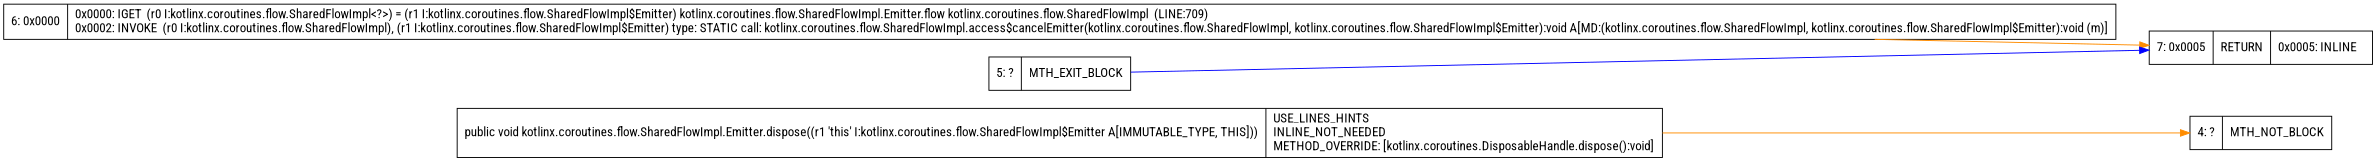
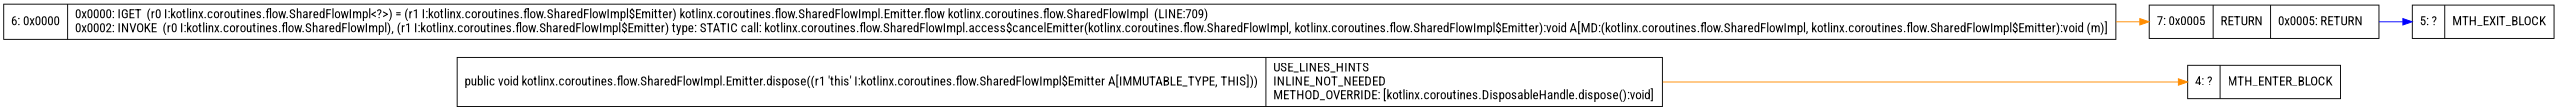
  digraph {
    fontname="Roboto Condensed"
    rankdir=LR
    node [fontname="Roboto Condensed" shape=record]
    edge [color=darkorange fontname="Roboto Condensed"]
-   n1 [label="{4\:\ ?|MTH_NOT_BLOCK\l}"]
+   n1 [label="{4\:\ ?|MTH_ENTER_BLOCK\l}"]
    n2 [label="{6\:\ 0x0000|0x0000: IGET  (r0 I:kotlinx.coroutines.flow.SharedFlowImpl\<?\>) = (r1 I:kotlinx.coroutines.flow.SharedFlowImpl$Emitter) kotlinx.coroutines.flow.SharedFlowImpl.Emitter.flow kotlinx.coroutines.flow.SharedFlowImpl  (LINE:709)\l0x0002: INVOKE  (r0 I:kotlinx.coroutines.flow.SharedFlowImpl), (r1 I:kotlinx.coroutines.flow.SharedFlowImpl$Emitter) type: STATIC call: kotlinx.coroutines.flow.SharedFlowImpl.access$cancelEmitter(kotlinx.coroutines.flow.SharedFlowImpl, kotlinx.coroutines.flow.SharedFlowImpl$Emitter):void A[MD:(kotlinx.coroutines.flow.SharedFlowImpl, kotlinx.coroutines.flow.SharedFlowImpl$Emitter):void (m)]\l}"]
-   n3 [label="{7\:\ 0x0005|RETURN\l|0x0005: INLINE   \l}"]
+   n3 [label="{7\:\ 0x0005|RETURN\l|0x0005: RETURN   \l}"]
    n4 [label="{5\:\ ?|MTH_EXIT_BLOCK\l}"]
    n5 [label="{public void kotlinx.coroutines.flow.SharedFlowImpl.Emitter.dispose((r1 'this' I:kotlinx.coroutines.flow.SharedFlowImpl$Emitter A[IMMUTABLE_TYPE, THIS]))  | USE_LINES_HINTS\lINLINE_NOT_NEEDED\lMETHOD_OVERRIDE: [kotlinx.coroutines.DisposableHandle.dispose():void]\l}"]
    n2 -> n3
-   n4 -> n3 [color=blue]
+   n3 -> n4 [color=blue]
    n5 -> n1
  }
